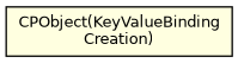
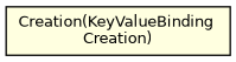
  digraph {
    rankdir=LR
-   n1 [color=black fillcolor=lightyellow fontname=Helvetica fontsize=10 height=0.2 label="CPObject(KeyValueBinding\lCreation)" shape=record style=filled width=0.4]
+   n1 [color=black fillcolor=lightyellow fontname=Helvetica fontsize=10 height=0.2 label="Creation(KeyValueBinding\lCreation)" shape=record style=filled width=0.4]
  }
